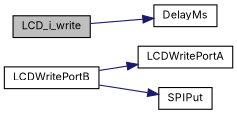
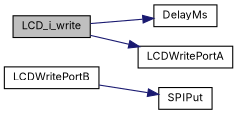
  digraph {
    fontname=Inter
    rankdir=LR
    node [color=black fillcolor=white fontname=Inter fontsize=10 shape=record style=filled]
    edge [color=midnightblue fontname=Inter fontsize=10 labelfontname=Helvetica labelfontsize=10 style=solid]
    n1 [fillcolor=grey75 fontcolor=black height=0.2 label=LCD_i_write width=0.4]
    n2 [height=0.2 label=LCDWritePortA width=0.4]
    n3 [height=0.2 label=DelayMs width=0.4]
    n4 [height=0.2 label=LCDWritePortB width=0.4]
    n5 [height=0.2 label=SPIPut width=0.4]
-   n4 -> n2
+   n1 -> n2
    n1 -> n3
    n4 -> n5
  }
